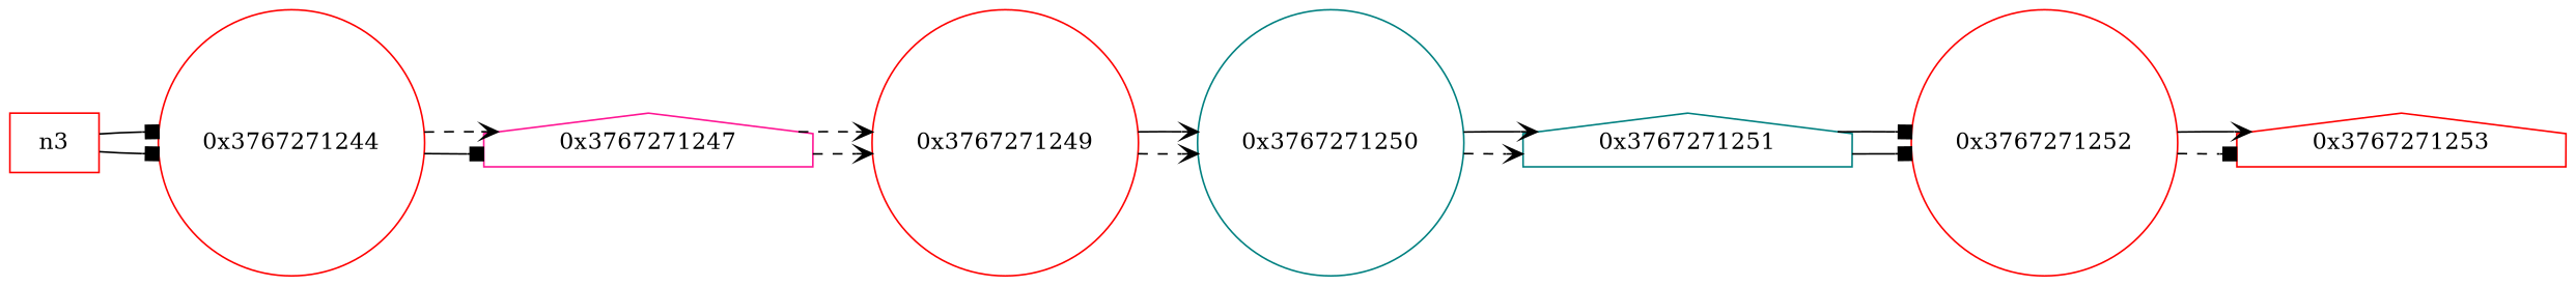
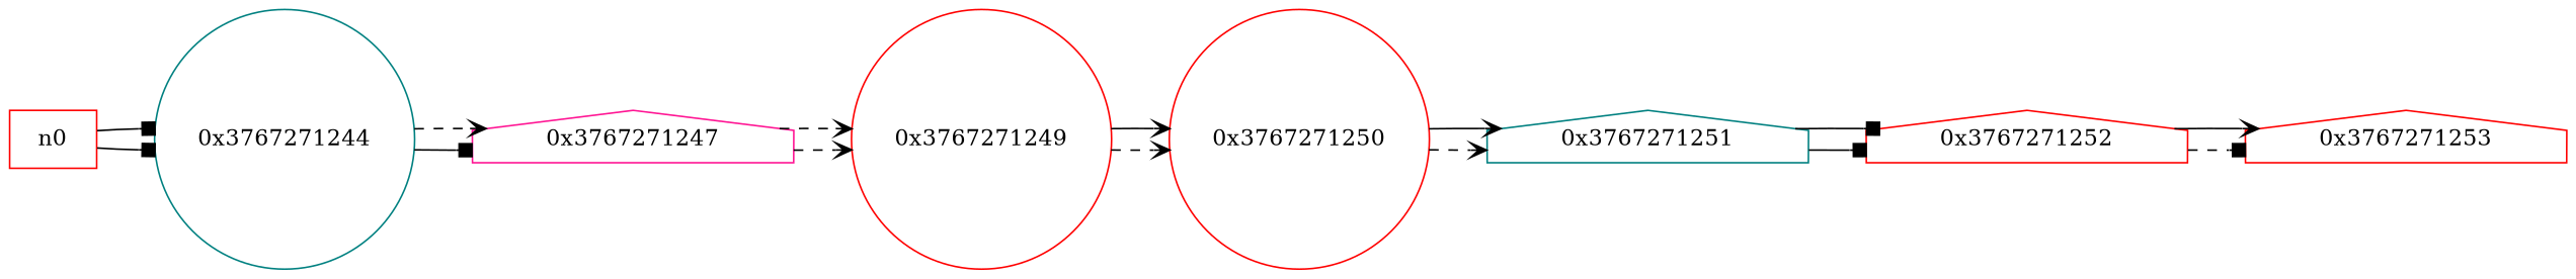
  digraph {
    rankdir=LR
    node [color=red shape=circle]
    edge [arrowhead=vee style=solid]
-   n1 [label="0x3767271244"]
+   n1 [color=teal label="0x3767271244"]
    n2 [color=deeppink label="0x3767271247" shape=house]
    n3 [label="0x3767271249"]
-   n4 [color=teal label="0x3767271250"]
+   n4 [label="0x3767271250"]
    n5 [color=teal label="0x3767271251" shape=house]
-   n6 [label="0x3767271252"]
+   n6 [label="0x3767271252" shape=house]
    n7 [label="0x3767271253" shape=house]
-   n0 [shape=box label=n3]
+   n0 [shape=box]
    n1 -> n2 [arrowhead=box]
    n1 -> n2 [style=dashed]
    n2 -> n3 [style=dashed]
    n2 -> n3 [style=dashed]
    n3 -> n4 [style=dashed]
    n3 -> n4
    n4 -> n5 [style=dashed]
    n4 -> n5
    n5 -> n6 [arrowhead=box]
    n5 -> n6 [arrowhead=box]
    n6 -> n7 [arrowhead=box style=dashed]
    n6 -> n7
    n0 -> n1 [arrowhead=box]
    n0 -> n1 [arrowhead=box]
  }
